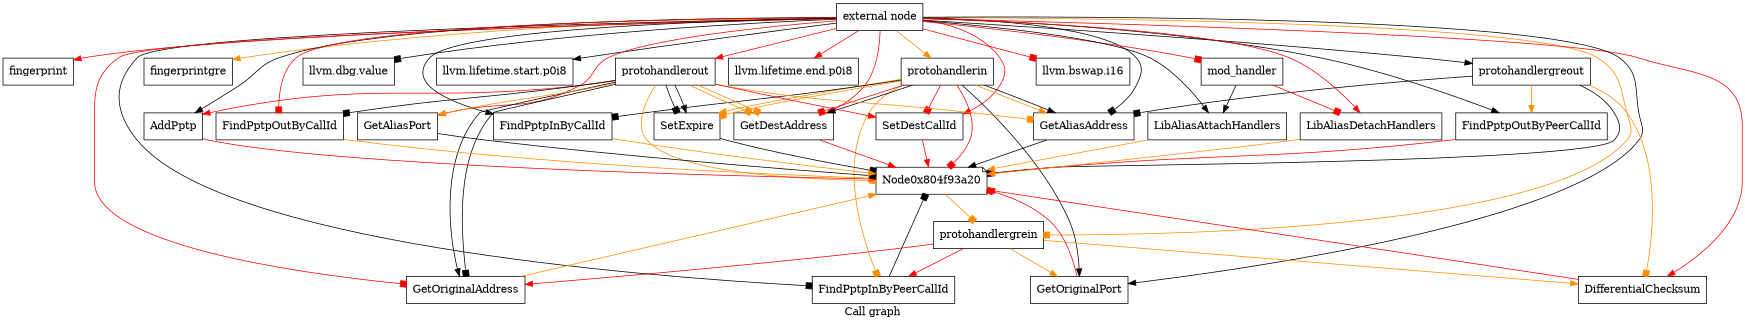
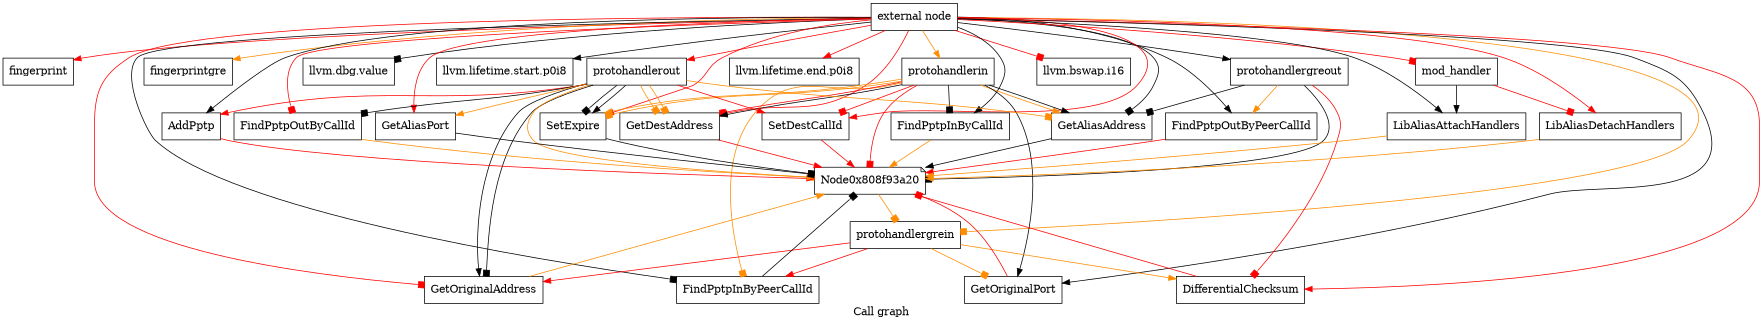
  digraph {
    label="Call graph"
    node [shape=record]
    edge [arrowhead=normal color=red]
    n1 [label="{external node}"]
    n2 [label="{fingerprint}"]
    n3 [label="{protohandlerin}"]
    n4 [label="{protohandlerout}"]
    n5 [label="{fingerprintgre}"]
    n6 [label="{protohandlergrein}"]
    n7 [label="{protohandlergreout}"]
    n8 [label="{llvm.dbg.value}"]
    n9 [label="{FindPptpOutByPeerCallId}"]
    n10 [label="{llvm.lifetime.start.p0i8}"]
    n11 [label="{GetAliasAddress}"]
    n12 [label="{DifferentialChecksum}"]
    n13 [label="{llvm.lifetime.end.p0i8}"]
    n14 [label="{FindPptpInByPeerCallId}"]
    n15 [label="{GetOriginalAddress}"]
    n16 [label="{GetOriginalPort}"]
    n17 [label="{llvm.bswap.i16}"]
    n18 [label="{GetDestAddress}"]
    n19 [label="{AddPptp}"]
    n20 [label="{FindPptpOutByCallId}"]
    n21 [label="{GetAliasPort}"]
    n22 [label="{SetDestCallId}"]
    n23 [label="{SetExpire}"]
    n24 [label="{FindPptpInByCallId}"]
    n25 [label="{mod_handler}"]
    n26 [label="{LibAliasAttachHandlers}"]
    n27 [label="{LibAliasDetachHandlers}"]
-   Node0x804f93a20 [shape=note]
+   Node0x804f93a20 [shape=note label=Node0x808f93a20]
    n1 -> n2
    n1 -> n3 [color=darkorange]
    n1 -> n4
    n1 -> n5 [color=darkorange]
    n1 -> n6 [arrowhead=box color=darkorange]
    n1 -> n7 [color=black]
    n1 -> n8 [arrowhead=box color=black]
    n1 -> n9 [color=black]
    n1 -> n10 [color=black]
    n1 -> n11 [arrowhead=box color=black]
    n1 -> n12
    n1 -> n13
    n1 -> n14 [arrowhead=box color=black]
    n1 -> n15 [arrowhead=box]
    n1 -> n16 [color=black]
    n1 -> n17 [arrowhead=box]
    n1 -> n18
    n1 -> n19 [color=black]
    n1 -> n20 [arrowhead=box]
    n1 -> n21
    n1 -> n22
+   n1 -> n23
    n1 -> n24 [color=black]
    n1 -> n25 [arrowhead=box]
    n1 -> n26 [color=black]
    n1 -> n27
    n3 -> n11 [color=darkorange]
    n3 -> n11 [color=black]
    n3 -> n14 [arrowhead=box color=darkorange]
    n3 -> n16 [color=black]
    n3 -> n18 [arrowhead=box]
    n3 -> n18 [color=black]
    n3 -> n22 [arrowhead=box]
    n3 -> n23 [color=darkorange]
    n3 -> n23 [arrowhead=box color=darkorange]
    n3 -> n24 [arrowhead=box color=black]
    n3 -> Node0x804f93a20 [arrowhead=box]
    n4 -> n11 [arrowhead=box color=darkorange]
    n4 -> n15 [color=black]
    n4 -> n15 [arrowhead=box color=black]
    n4 -> n18 [arrowhead=box color=darkorange]
    n4 -> n18 [arrowhead=box color=darkorange]
    n4 -> n19
    n4 -> n20 [arrowhead=box color=black]
    n4 -> n21 [color=darkorange]
    n4 -> n22
    n4 -> n23 [arrowhead=box color=black]
    n4 -> n23 [color=black]
    n4 -> Node0x804f93a20 [arrowhead=box color=darkorange]
    n6 -> n12 [color=darkorange]
    n6 -> n14
    n6 -> n15
-   n6 -> n16 [color=darkorange]
+   n6 -> n16 [arrowhead=box color=darkorange]
    n7 -> n9 [color=darkorange]
    n7 -> n11 [arrowhead=box color=black]
-   n7 -> n12 [arrowhead=box color=darkorange]
+   n7 -> n12 [arrowhead=box]
    n7 -> Node0x804f93a20 [arrowhead=box color=black]
    n9 -> Node0x804f93a20
    n11 -> Node0x804f93a20 [color=black]
    n12 -> Node0x804f93a20
    n14 -> Node0x804f93a20 [arrowhead=box color=black]
    n15 -> Node0x804f93a20 [color=darkorange]
    n16 -> Node0x804f93a20 [arrowhead=box]
    n18 -> Node0x804f93a20
    n19 -> Node0x804f93a20
    n20 -> Node0x804f93a20 [color=darkorange]
    n21 -> Node0x804f93a20 [arrowhead=box color=black]
    n22 -> Node0x804f93a20
    n23 -> Node0x804f93a20 [arrowhead=box color=black]
    n24 -> Node0x804f93a20 [color=darkorange]
    n25 -> n26 [color=black]
    n25 -> n27 [arrowhead=box]
    n26 -> Node0x804f93a20 [color=darkorange]
    n27 -> Node0x804f93a20 [color=darkorange]
    Node0x804f93a20 -> n6 [arrowhead=box color=darkorange]
  }
